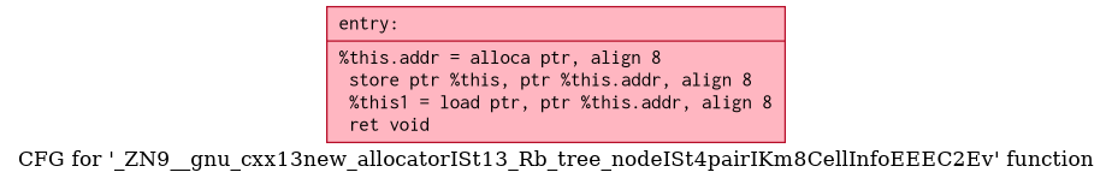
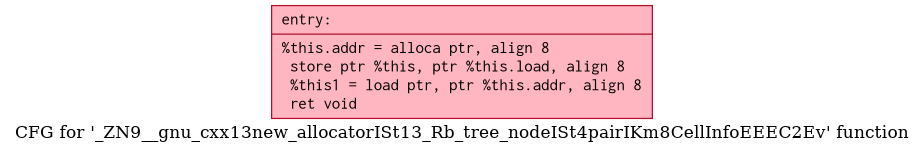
  digraph {
    label="CFG for '_ZN9__gnu_cxx13new_allocatorISt13_Rb_tree_nodeISt4pairIKm8CellInfoEEEC2Ev' function"
-   n1 [color="#b70d28ff" fillcolor=lightpink fontname=Courier label="{entry:\l|  %this.addr = alloca ptr, align 8\l  store ptr %this, ptr %this.addr, align 8\l  %this1 = load ptr, ptr %this.addr, align 8\l  ret void\l}" shape=record style=filled]
+   n1 [color="#b70d28ff" fillcolor=lightpink fontname=Courier label="{entry:\l|  %this.addr = alloca ptr, align 8\l  store ptr %this, ptr %this.load, align 8\l  %this1 = load ptr, ptr %this.addr, align 8\l  ret void\l}" shape=record style=filled]
  }
